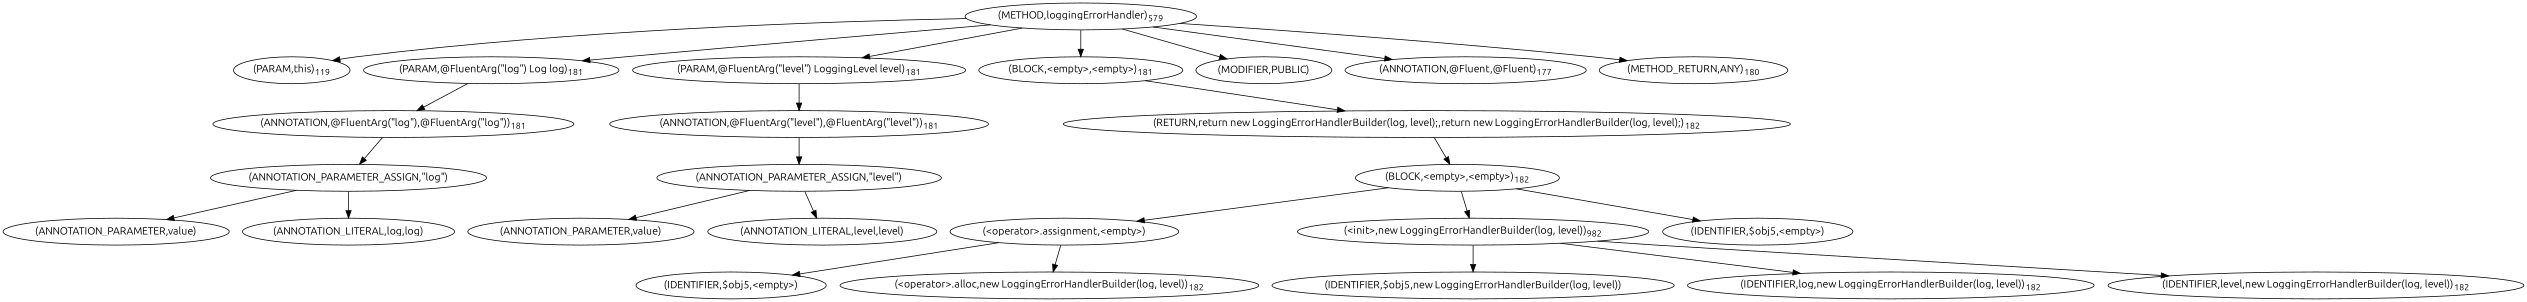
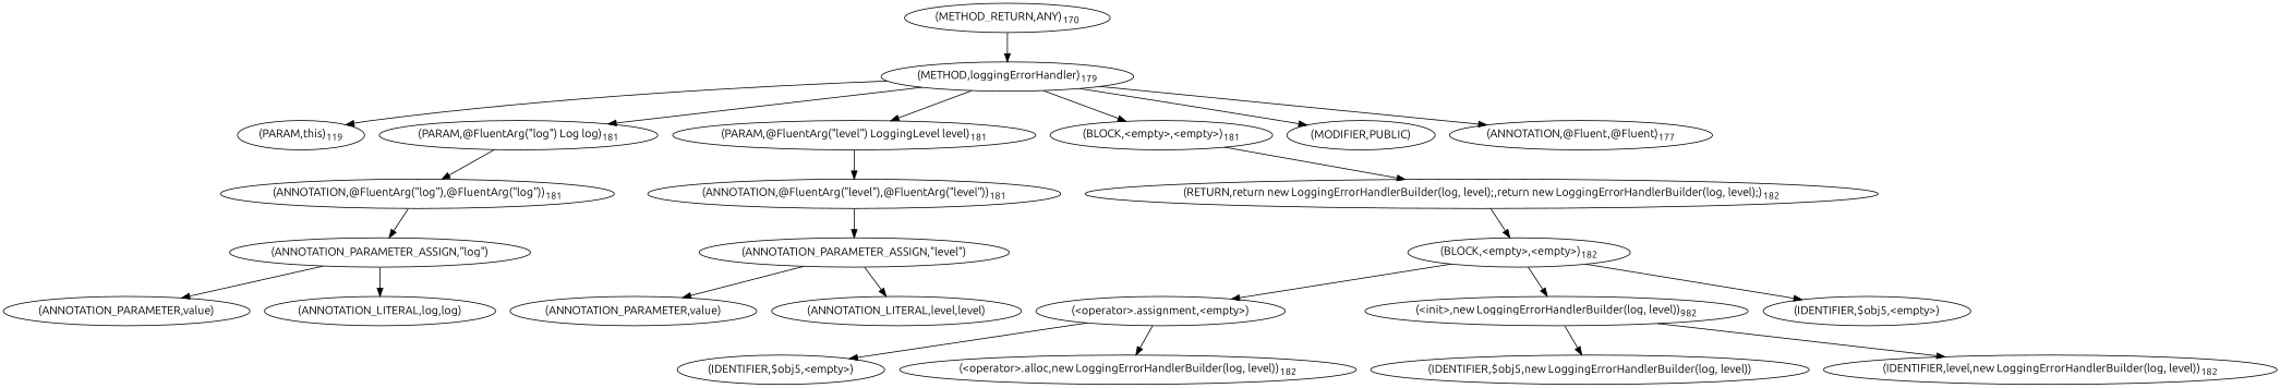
  digraph {
    fontname=Ubuntu
    node [fontname=Ubuntu]
    edge [fontname=Ubuntu]
-   n1 [label=<(METHOD,loggingErrorHandler)<SUB>579</SUB>>]
+   n1 [label=<(METHOD,loggingErrorHandler)<SUB>179</SUB>>]
    n2 [label=<(PARAM,this)<SUB>119</SUB>>]
    n3 [label=<(PARAM,@FluentArg(&quot;log&quot;) Log log)<SUB>181</SUB>>]
    n4 [label=<(PARAM,@FluentArg(&quot;level&quot;) LoggingLevel level)<SUB>181</SUB>>]
    n5 [label=<(BLOCK,&lt;empty&gt;,&lt;empty&gt;)<SUB>181</SUB>>]
    n6 [label=<(MODIFIER,PUBLIC)>]
    n7 [label=<(ANNOTATION,@Fluent,@Fluent)<SUB>177</SUB>>]
-   n8 [label=<(METHOD_RETURN,ANY)<SUB>180</SUB>>]
+   n8 [label=<(METHOD_RETURN,ANY)<SUB>170</SUB>>]
    n9 [label=<(ANNOTATION,@FluentArg(&quot;log&quot;),@FluentArg(&quot;log&quot;))<SUB>181</SUB>>]
    n10 [label=<(ANNOTATION,@FluentArg(&quot;level&quot;),@FluentArg(&quot;level&quot;))<SUB>181</SUB>>]
    n11 [label=<(RETURN,return new LoggingErrorHandlerBuilder(log, level);,return new LoggingErrorHandlerBuilder(log, level);)<SUB>182</SUB>>]
    n12 [label=<(ANNOTATION_PARAMETER_ASSIGN,&quot;log&quot;)>]
    n13 [label=<(ANNOTATION_PARAMETER,value)>]
    n14 [label=<(ANNOTATION_LITERAL,log,log)>]
    n15 [label=<(ANNOTATION_PARAMETER_ASSIGN,&quot;level&quot;)>]
    n16 [label=<(ANNOTATION_PARAMETER,value)>]
    n17 [label=<(ANNOTATION_LITERAL,level,level)>]
    n18 [label=<(BLOCK,&lt;empty&gt;,&lt;empty&gt;)<SUB>182</SUB>>]
    n19 [label=<(&lt;operator&gt;.assignment,&lt;empty&gt;)>]
    n20 [label=<(&lt;init&gt;,new LoggingErrorHandlerBuilder(log, level))<SUB>982</SUB>>]
    n21 [label=<(IDENTIFIER,$obj5,&lt;empty&gt;)>]
    n22 [label=<(IDENTIFIER,$obj5,&lt;empty&gt;)>]
    n23 [label=<(&lt;operator&gt;.alloc,new LoggingErrorHandlerBuilder(log, level))<SUB>182</SUB>>]
    n24 [label=<(IDENTIFIER,$obj5,new LoggingErrorHandlerBuilder(log, level))>]
-   n25 [label=<(IDENTIFIER,log,new LoggingErrorHandlerBuilder(log, level))<SUB>182</SUB>>]
    n26 [label=<(IDENTIFIER,level,new LoggingErrorHandlerBuilder(log, level))<SUB>182</SUB>>]
    n1 -> n2
    n1 -> n3
    n1 -> n4
    n1 -> n5
    n1 -> n6
    n1 -> n7
-   n1 -> n8
+   n8 -> n1
    n3 -> n9
    n4 -> n10
    n5 -> n11
    n9 -> n12
    n10 -> n15
    n11 -> n18
    n12 -> n13
    n12 -> n14
    n15 -> n16
    n15 -> n17
    n18 -> n19
    n18 -> n20
    n18 -> n21
    n19 -> n22
    n19 -> n23
    n20 -> n24
-   n20 -> n25
    n20 -> n26
  }
